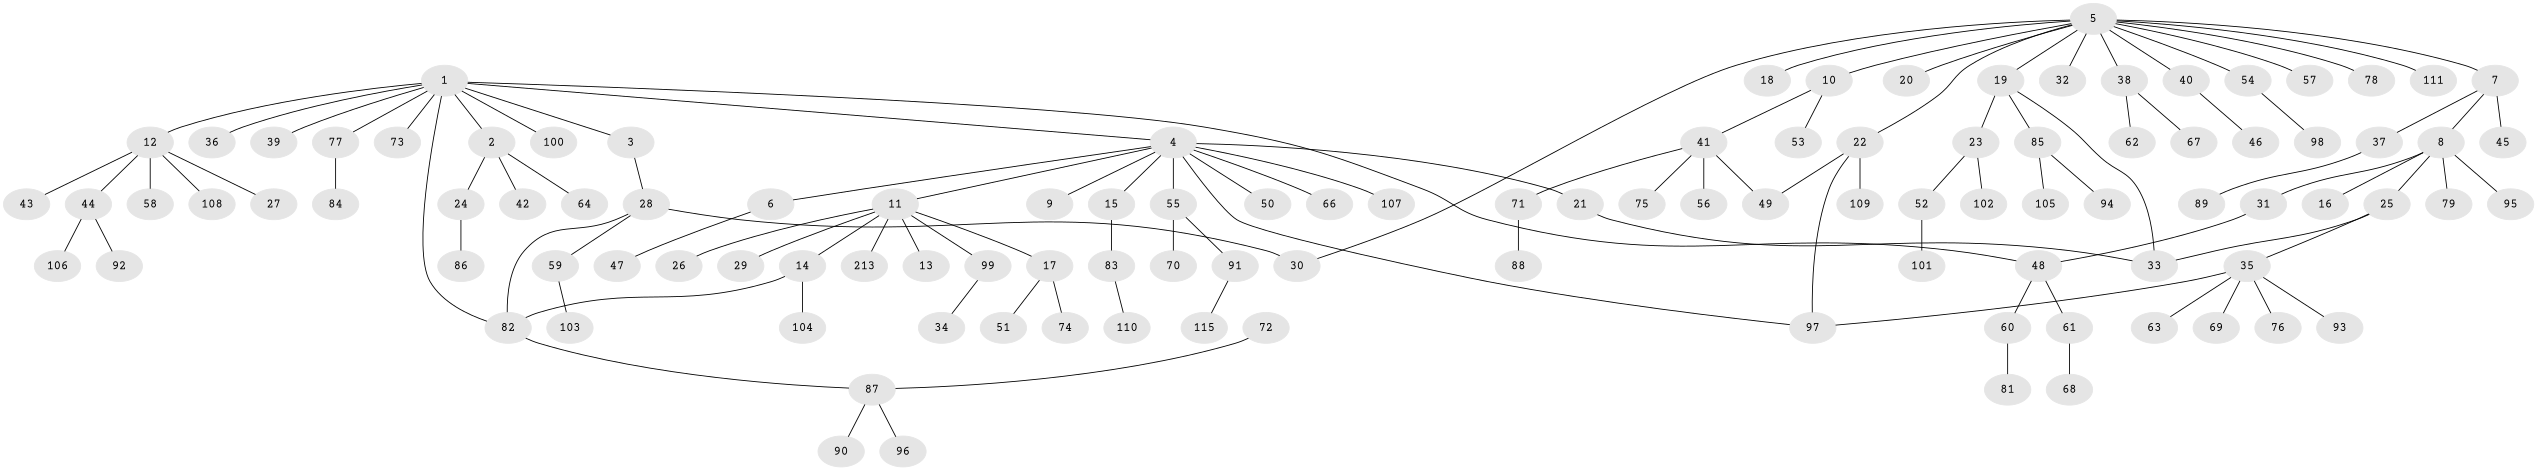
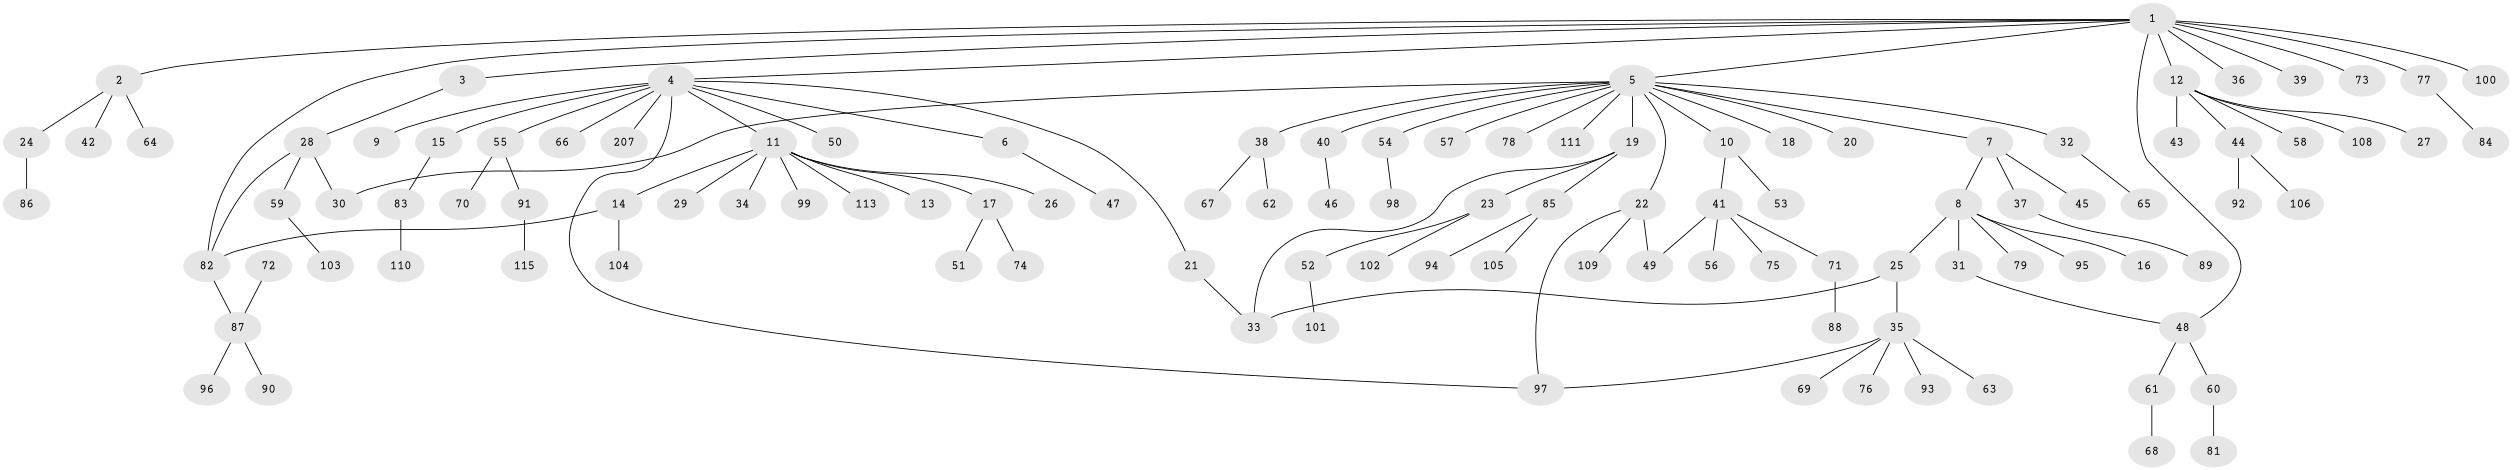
  graph {
    fontname="Courier Prime"
    node [color=gray90 fontname="Courier Prime" style=filled]
    edge [fontname="Courier Prime"]
    1
    2
    3
    4
    5
    12
    36
    39
    48
    73
    77
    82
    100
    24
    42
    64
    28
    6
    9
    11
    15
    21
    50
    55
    66
    97
-   107
+   107 [label=207]
    7
    10
    18
    19
    20
    22
    30
    32
    38
    40
    54
    57
    78
    111
    27
    43
    44
    58
    108
    60
    61
    84
    87
    86
    72
    59
    47
    13
    14
    17
    26
    29
    34
    99
-   113 [label=213]
+   113
    83
    33
    70
    91
    8
    37
    45
    41
    53
    23
    85
    49
    109
+   65
    62
    67
    46
    98
    16
    25
    31
    79
    95
    89
    35
    56
    71
    75
    104
    51
    74
    92
    106
    110
    52
    102
    94
    105
    101
    63
    69
    76
    93
    103
    88
    81
    68
    n110 [label=115]
    90
    96
    1 -- 2
    1 -- 3
    1 -- 4
+   1 -- 5
    1 -- 12
    1 -- 36
    1 -- 39
    1 -- 48
    1 -- 73
    1 -- 77
    1 -- 82
    1 -- 100
    2 -- 24
    2 -- 42
    2 -- 64
    3 -- 28
    4 -- 6
    4 -- 9
    4 -- 11
    4 -- 15
    4 -- 21
    4 -- 50
    4 -- 55
    4 -- 66
    4 -- 97
    4 -- 107
    5 -- 7
    5 -- 10
    5 -- 18
    5 -- 19
    5 -- 20
    5 -- 22
    5 -- 30
    5 -- 32
    5 -- 38
    5 -- 40
    5 -- 54
    5 -- 57
    5 -- 78
    5 -- 111
    12 -- 27
    12 -- 43
    12 -- 44
    12 -- 58
    12 -- 108
    48 -- 60
    48 -- 61
    77 -- 84
    82 -- 87
    24 -- 86
    28 -- 82
    28 -- 30
    28 -- 59
    6 -- 47
    11 -- 13
    11 -- 14
    11 -- 17
    11 -- 26
    11 -- 29
-   99 -- 34
+   11 -- 34
    11 -- 99
    11 -- 113
    15 -- 83
    21 -- 33
    55 -- 70
    55 -- 91
    7 -- 8
    7 -- 37
    7 -- 45
    10 -- 41
    10 -- 53
    19 -- 33
    19 -- 23
    19 -- 85
    22 -- 97
    22 -- 49
    22 -- 109
+   32 -- 65
    38 -- 62
    38 -- 67
    40 -- 46
    54 -- 98
    44 -- 92
    44 -- 106
    60 -- 81
    61 -- 68
    87 -- 90
    87 -- 96
    72 -- 87
    59 -- 103
    14 -- 82
    14 -- 104
    17 -- 51
    17 -- 74
    83 -- 110
    91 -- n110
    8 -- 16
    8 -- 25
    8 -- 31
    8 -- 79
    8 -- 95
    37 -- 89
    41 -- 49
    41 -- 56
    41 -- 71
    41 -- 75
    23 -- 52
    23 -- 102
    85 -- 94
    85 -- 105
    25 -- 33
    25 -- 35
    31 -- 48
    35 -- 97
    35 -- 63
    35 -- 69
    35 -- 76
    35 -- 93
    71 -- 88
    52 -- 101
  }
